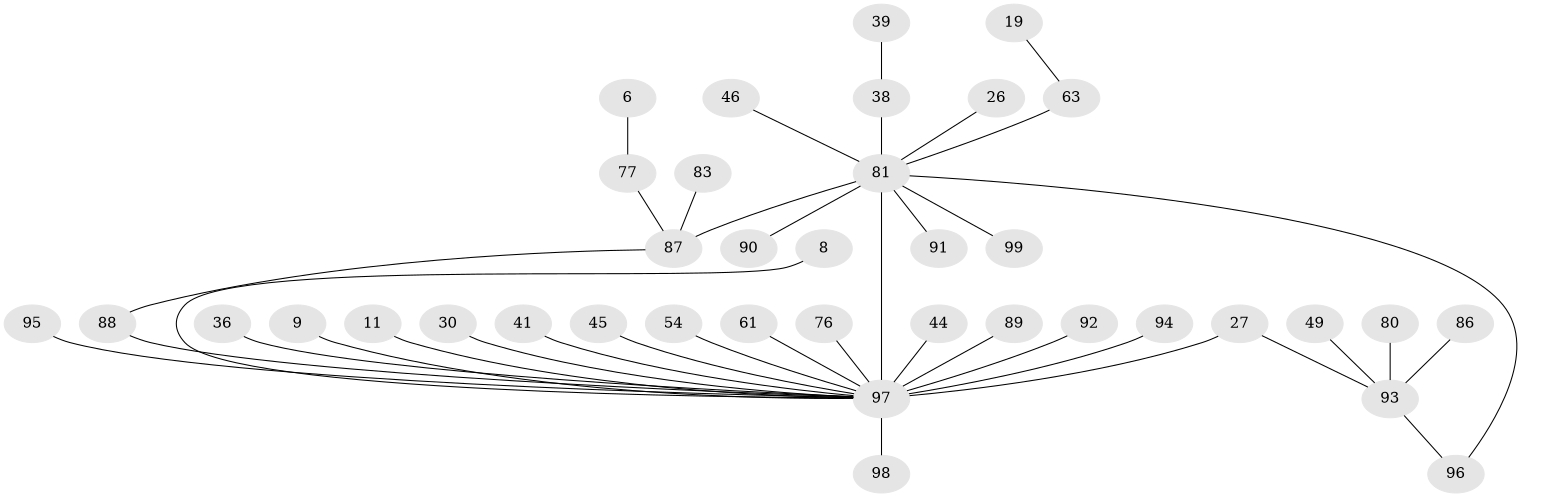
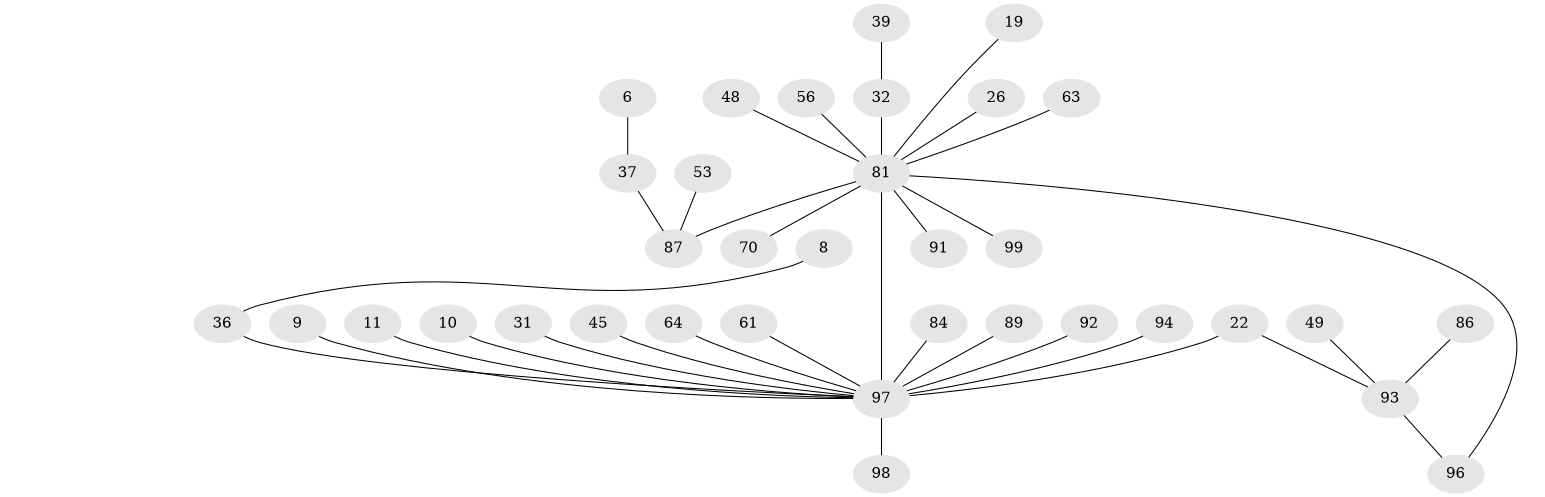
  graph {
    node [color=gray90 style=filled]
    81 [super="+72+75+79+13+17"]
    97 [super="+82+67+85"]
    87 [super="+10+29+35+40+65+68+43+70"]
-   90
+   90 [label=70]
    91
    96 [super="+38"]
    99 [super="+5+23+51+73"]
    6
-   77
+   77 [label=37]
    98
    8
    9
    11
    19
    26
    93 [super="+57+16"]
-   27
-   30
-   32 [label=38]
+   27 [label=22]
+   30 [label=10]
+   32
    36
    39
-   41
+   41 [label=31]
    45
-   46
+   46 [label=48]
    49
-   54
+   54 [label=64]
+   56
    61
    63
-   76
-   88 [super="+44+62+71"]
-   80
-   83
-   84 [label=44]
+   83 [label=53]
+   84
    86 [super="+53"]
    89
    92
    94 [super="+78"]
-   95 [super="+50"]
    81 -- 97 [weight=9]
    81 -- 87 [weight=4]
    81 -- 90
    81 -- 91
    81 -- 96
    81 -- 99
    97 -- 98 [weight=2]
-   87 -- 88
    6 -- 77 [weight=2]
    77 -- 87
-   8 -- 97
+   8 -- 36
    9 -- 97
    11 -- 97
-   19 -- 63
+   19 -- 81
    26 -- 81
    93 -- 96
    27 -- 97 [weight=7]
    27 -- 93
    30 -- 97
    32 -- 81
    36 -- 97
    39 -- 32
    41 -- 97
    45 -- 97
    46 -- 81 [weight=2]
    49 -- 93
    54 -- 97
+   56 -- 81
    61 -- 97
    63 -- 81
-   76 -- 97
-   88 -- 97 [weight=2]
-   80 -- 93
    83 -- 87
    84 -- 97
    86 -- 93
    89 -- 97
    92 -- 97
    94 -- 97 [weight=2]
-   95 -- 97
  }
